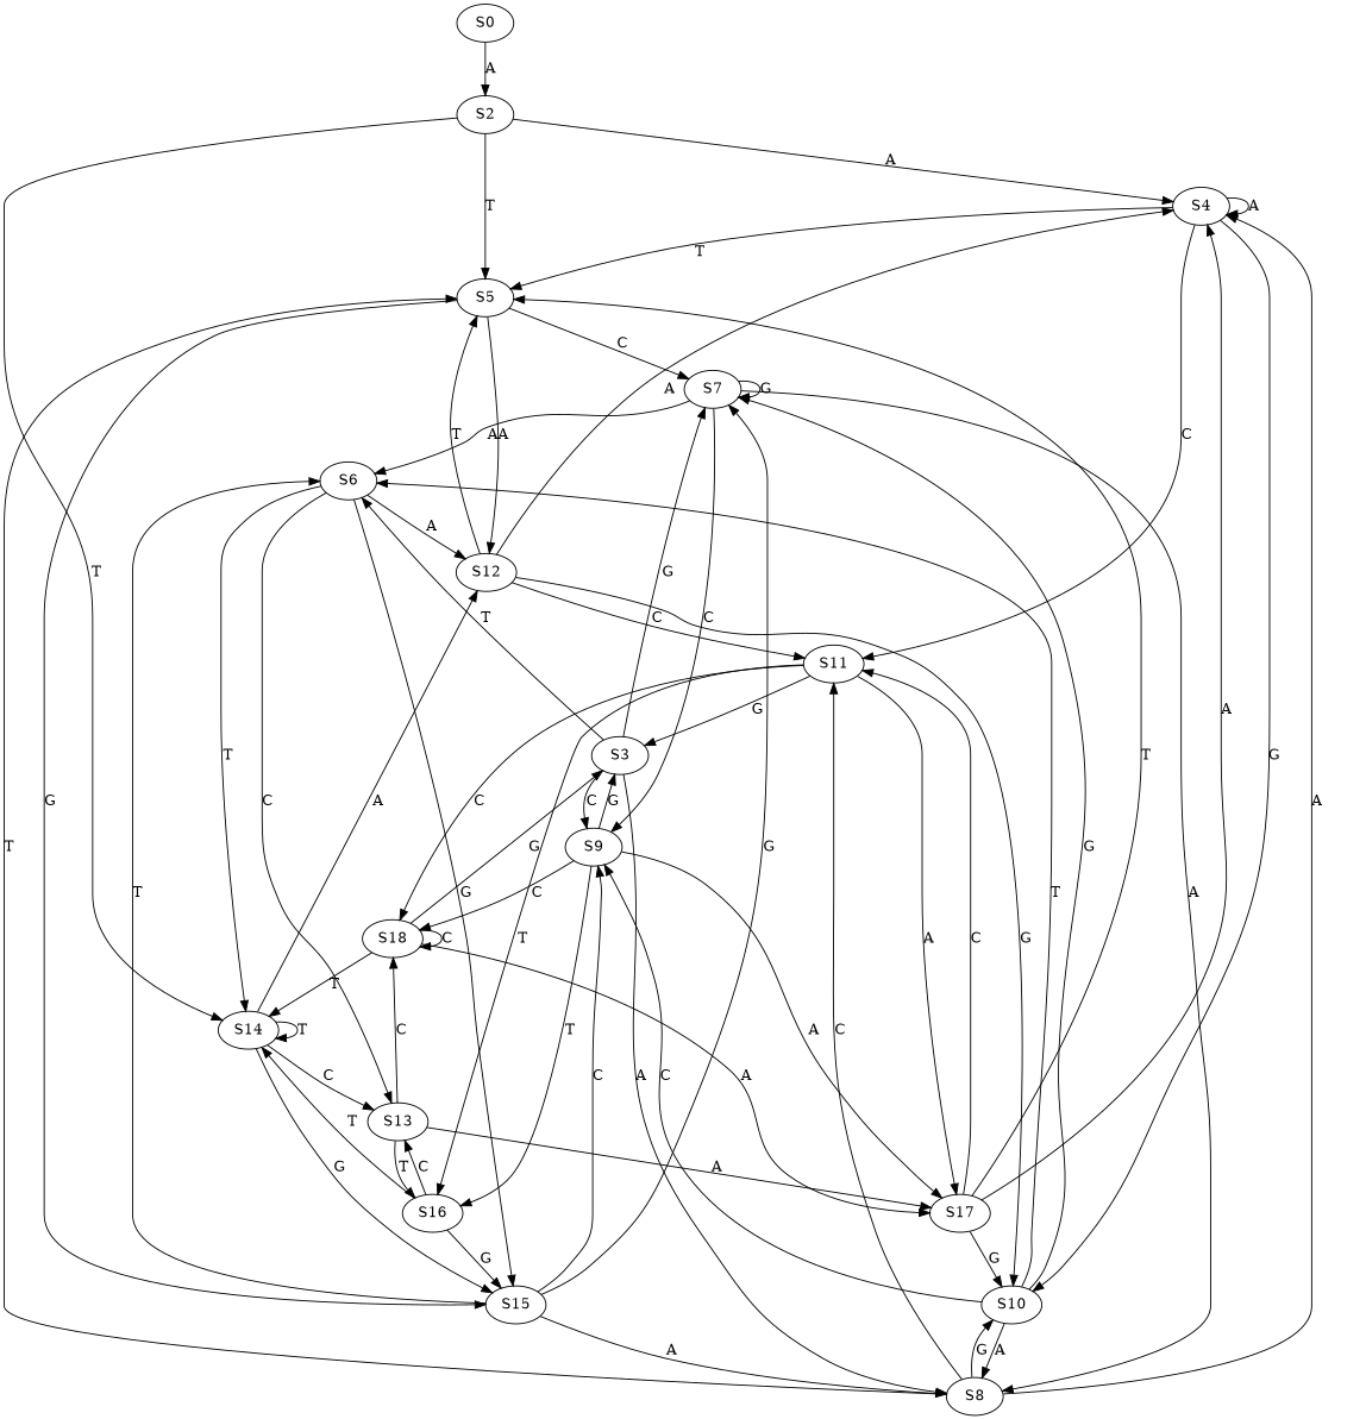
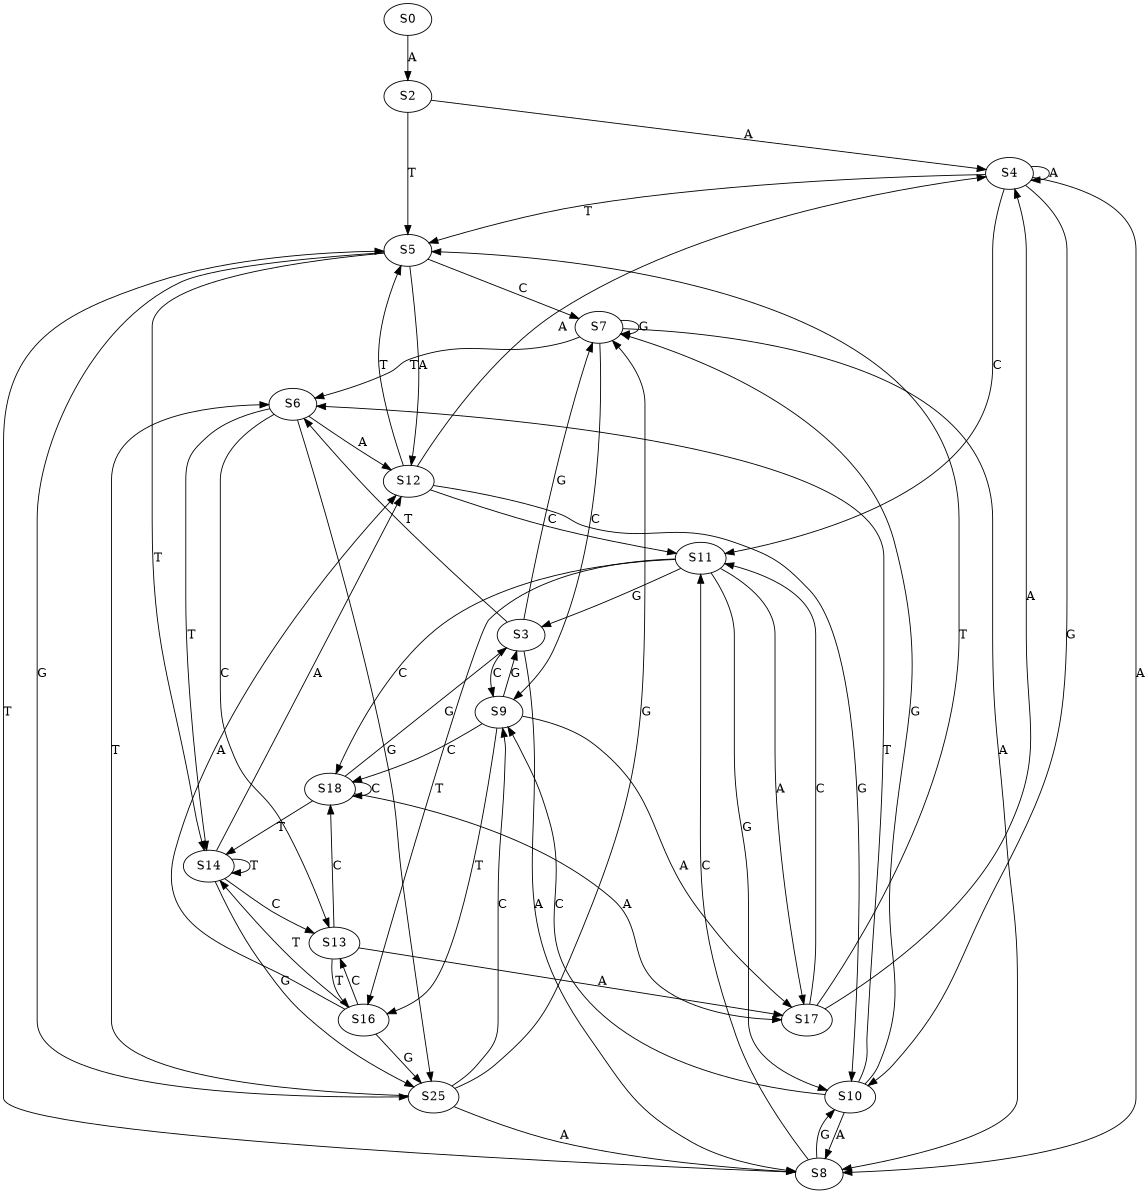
  strict digraph {
    S0
    S2
    S4
    S5
    S3
    S6
    S7
    S8
    S9
    S10
    S11
    S12
    S14
-   S15
+   S15 [label=S25]
    S13
    S16
    S17
    S18
    S0 -> S2 [label=A]
    S2 -> S4 [label=A]
    S2 -> S5 [label=T]
    S4 -> S4 [label=A]
    S4 -> S5 [label=T]
    S4 -> S10 [label=G]
    S4 -> S11 [label=C]
    S5 -> S7 [label=C]
    S5 -> S12 [label=A]
-   S2 -> S14 [label=T]
+   S5 -> S14 [label=T]
    S5 -> S15 [label=G]
    S3 -> S6 [label=T]
    S3 -> S7 [label=G]
    S3 -> S8 [label=A]
    S3 -> S9 [label=C]
    S6 -> S12 [label=A]
    S6 -> S14 [label=T]
    S6 -> S15 [label=G]
    S6 -> S13 [label=C]
-   S7 -> S6 [label=A]
+   S7 -> S6 [label=T]
    S7 -> S7 [label=G]
    S7 -> S8 [label=A]
    S7 -> S9 [label=C]
-   S8 -> S4 [label=A]
+   S4 -> S8 [label=A]
    S8 -> S5 [label=T]
    S8 -> S10 [label=G]
    S8 -> S11 [label=C]
    S9 -> S3 [label=G]
    S9 -> S16 [label=T]
    S9 -> S17 [label=A]
    S9 -> S18 [label=C]
    S10 -> S6 [label=T]
    S10 -> S7 [label=G]
    S10 -> S8 [label=A]
    S10 -> S9 [label=C]
    S11 -> S3 [label=G]
    S11 -> S16 [label=T]
    S11 -> S17 [label=A]
    S11 -> S18 [label=C]
    S12 -> S4 [label=A]
    S12 -> S5 [label=T]
    S12 -> S10 [label=G]
    S12 -> S11 [label=C]
    S14 -> S12 [label=A]
    S14 -> S14 [label=T]
    S14 -> S15 [label=G]
    S14 -> S13 [label=C]
    S15 -> S6 [label=T]
    S15 -> S7 [label=G]
    S15 -> S8 [label=A]
    S15 -> S9 [label=C]
    S13 -> S16 [label=T]
    S13 -> S17 [label=A]
    S13 -> S18 [label=C]
+   S16 -> S12 [label=A]
    S16 -> S14 [label=T]
    S16 -> S15 [label=G]
    S16 -> S13 [label=C]
    S17 -> S4 [label=A]
    S17 -> S5 [label=T]
-   S17 -> S10 [label=G]
+   S11 -> S10 [label=G]
    S17 -> S11 [label=C]
    S18 -> S3 [label=G]
    S18 -> S14 [label=T]
    S18 -> S17 [label=A]
    S18 -> S18 [label=C]
  }
